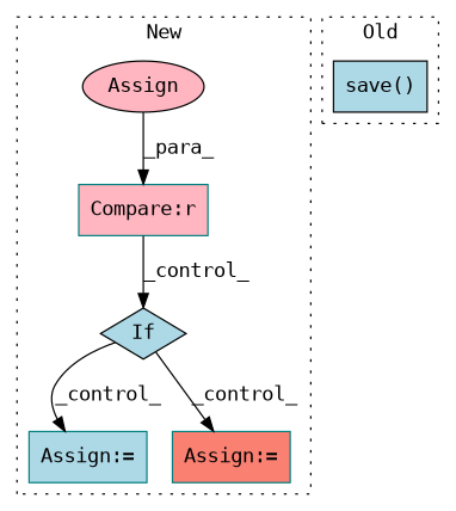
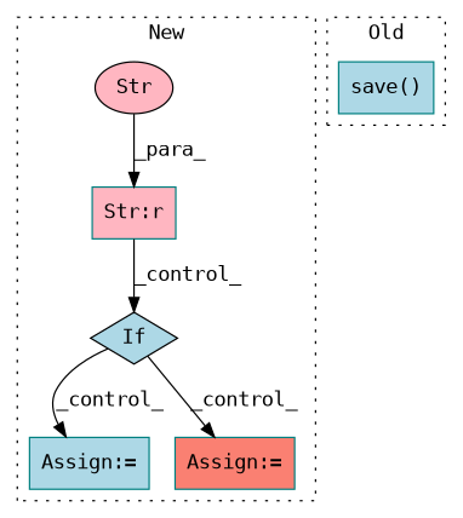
  digraph {
    fontname="DejaVu Sans Mono"
    node [a=68 color=black fillcolor=lightblue fontname="DejaVu Sans Mono" l=3 shape=box style=filled]
    edge [fontname="DejaVu Sans Mono"]
    n1 [a=96 label=If s=1539 shape=diamond]
-   n2 [a=40 color=teal fillcolor=lightpink l=20 label="Compare:r" s=1542]
+   n2 [a=40 color=teal fillcolor=lightpink l=20 label="Str:r" s=1542]
    n3 [color=teal label="Assign:=" s=1871]
    n4 [color=teal fillcolor=salmon label="Assign:=" s=1801]
-   n5 [a=66 fillcolor=lightpink l=6 label=Assign s=1556 shape=ellipse]
-   n6 [a=75 l="11,1" label="save()" s="2397,2437"]
+   n5 [a=66 fillcolor=lightpink l=6 label=Str s=1556 shape=ellipse]
+   n6 [a=75 color=teal l="11,1" label="save()" s="2397,2437"]
    subgraph cluster_1 {
      label=New
      style=dotted
      n1
      n2
      n3
      n4
      n5
    }
    subgraph cluster_2 {
      label=Old
      style=dotted
      n6
    }
    n1 -> n3 [label=_control_]
    n1 -> n4 [label=_control_]
    n2 -> n1 [label=_control_]
    n5 -> n2 [label=_para_]
  }
